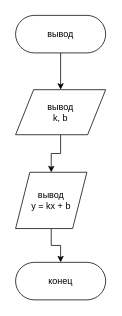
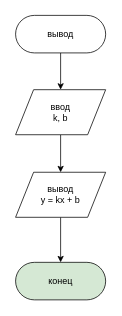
  <mxCell id="0" />
  <mxCell id="1" parent="0" />
  <mxCell id="2" style="edgeStyle=orthogonalEdgeStyle;rounded=0;orthogonalLoop=1;jettySize=auto;html=1;exitX=0.5;exitY=1;exitDx=0;exitDy=0;" edge="1" parent="1" source="3" target="5"><mxGeometry relative="1" as="geometry" /></mxCell>
  <mxCell id="3" value="вывод" style="rounded=1;whiteSpace=wrap;html=1;arcSize=50;" vertex="1" parent="1"><mxGeometry x="20" y="20" width="120" height="50" as="geometry" /></mxCell>
  <mxCell id="4" style="edgeStyle=orthogonalEdgeStyle;rounded=0;orthogonalLoop=1;jettySize=auto;html=1;exitX=0.5;exitY=1;exitDx=0;exitDy=0;entryX=0.5;entryY=0;entryDx=0;entryDy=0;" edge="1" parent="1" source="5" target="7"><mxGeometry relative="1" as="geometry" /></mxCell>
- <mxCell id="5" value="вывод&lt;br&gt;k, b" style="shape=parallelogram;perimeter=parallelogramPerimeter;whiteSpace=wrap;html=1;" vertex="1" parent="1"><mxGeometry x="20" y="119" width="120" height="60" as="geometry" /></mxCell>
+ <mxCell id="5" value="ввод&lt;br&gt;k, b" style="shape=parallelogram;perimeter=parallelogramPerimeter;whiteSpace=wrap;html=1;" vertex="1" parent="1"><mxGeometry x="20" y="119" width="120" height="60" as="geometry" /></mxCell>
  <mxCell id="6" style="edgeStyle=orthogonalEdgeStyle;rounded=0;orthogonalLoop=1;jettySize=auto;html=1;exitX=0.5;exitY=1;exitDx=0;exitDy=0;entryX=0.5;entryY=0;entryDx=0;entryDy=0;" edge="1" parent="1" source="7" target="8"><mxGeometry relative="1" as="geometry" /></mxCell>
- <mxCell id="7" value="вывод&lt;br&gt;y = kx + b" style="shape=parallelogram;perimeter=parallelogramPerimeter;whiteSpace=wrap;html=1;" vertex="1" parent="1"><mxGeometry x="20" y="229" width="95" height="75" as="geometry" /></mxCell>
- <mxCell id="8" value="конец" style="rounded=1;whiteSpace=wrap;html=1;arcSize=50;" vertex="1" parent="1"><mxGeometry x="20" y="349" width="120" height="50" as="geometry" /></mxCell>
+ <mxCell id="7" value="вывод&lt;br&gt;y = kx + b" style="shape=parallelogram;perimeter=parallelogramPerimeter;whiteSpace=wrap;html=1;" vertex="1" parent="1"><mxGeometry x="20" y="229" width="120" height="60" as="geometry" /></mxCell>
+ <mxCell id="8" value="конец" style="rounded=1;whiteSpace=wrap;html=1;arcSize=50;fillColor=#d5e8d4;" vertex="1" parent="1"><mxGeometry x="20" y="349" width="120" height="50" as="geometry" /></mxCell>
